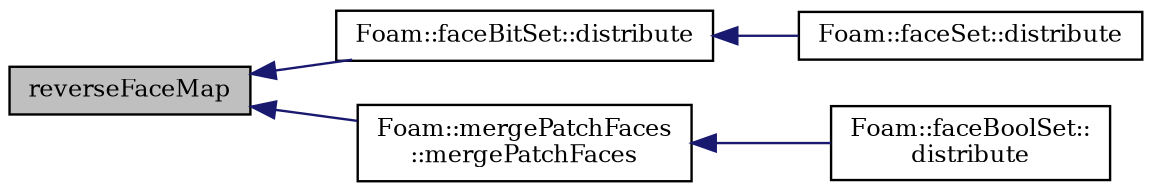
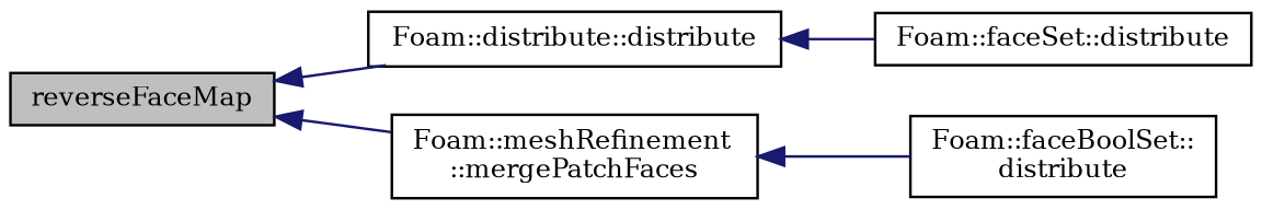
  digraph {
    fontname="DejaVu Serif"
    rankdir=LR
    node [color=black fontname="DejaVu Serif" fontsize=10 shape=record]
    edge [color=midnightblue dir=back fontname="DejaVu Serif" fontsize=10 labelfontname=Helvetica labelfontsize=10 style=solid]
    n1 [fillcolor=grey75 fontcolor=black height=0.2 label=reverseFaceMap style=filled width=0.4]
-   n2 [height=0.2 label="Foam::faceBitSet::distribute" width=0.4]
-   n3 [height=0.2 label="Foam::mergePatchFaces\l::mergePatchFaces" width=0.4]
+   n2 [height=0.2 label="Foam::distribute::distribute" width=0.4]
+   n3 [height=0.2 label="Foam::meshRefinement\l::mergePatchFaces" width=0.4]
    n4 [height=0.2 label="Foam::faceSet::distribute" width=0.4]
    n5 [height=0.2 label="Foam::faceBoolSet::\ldistribute" width=0.4]
    n1 -> n2
    n1 -> n3
    n2 -> n4
    n3 -> n5
  }
